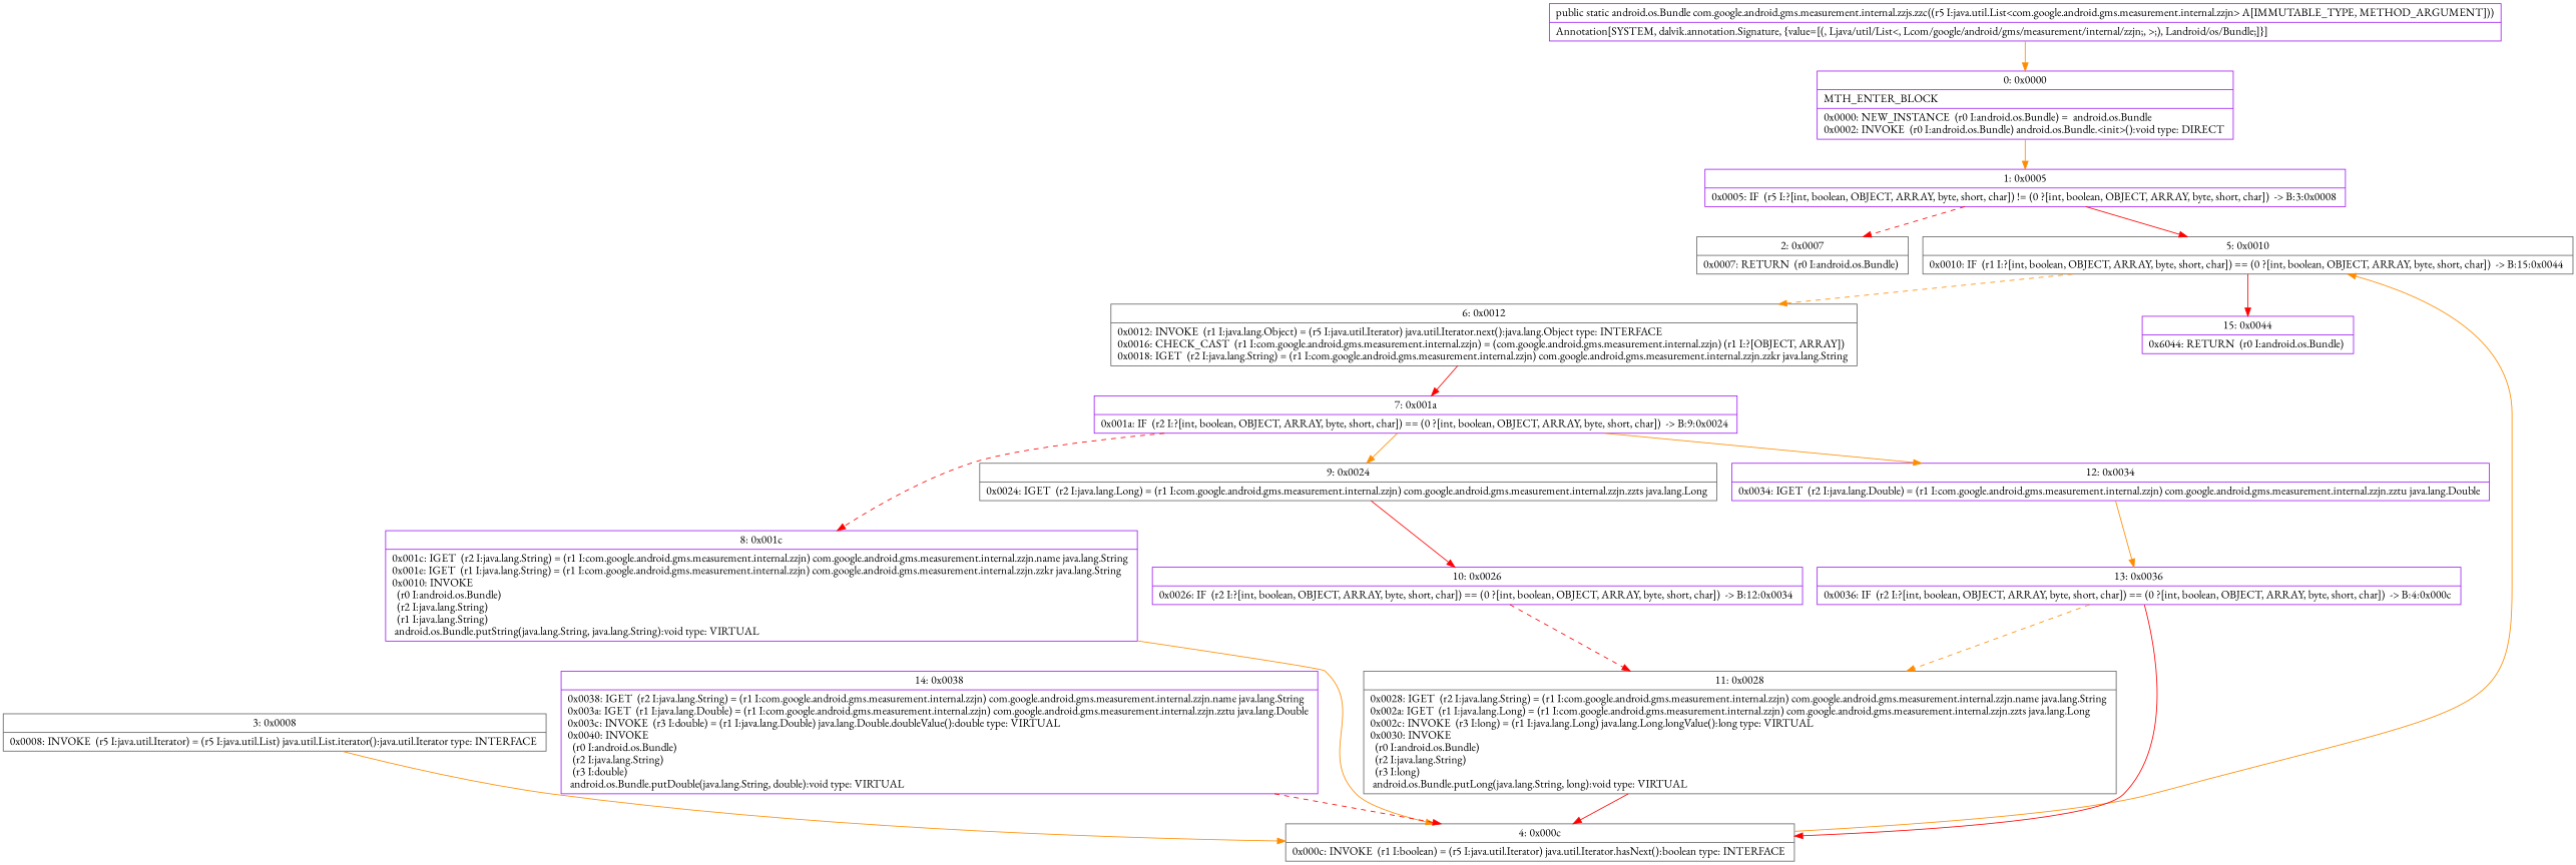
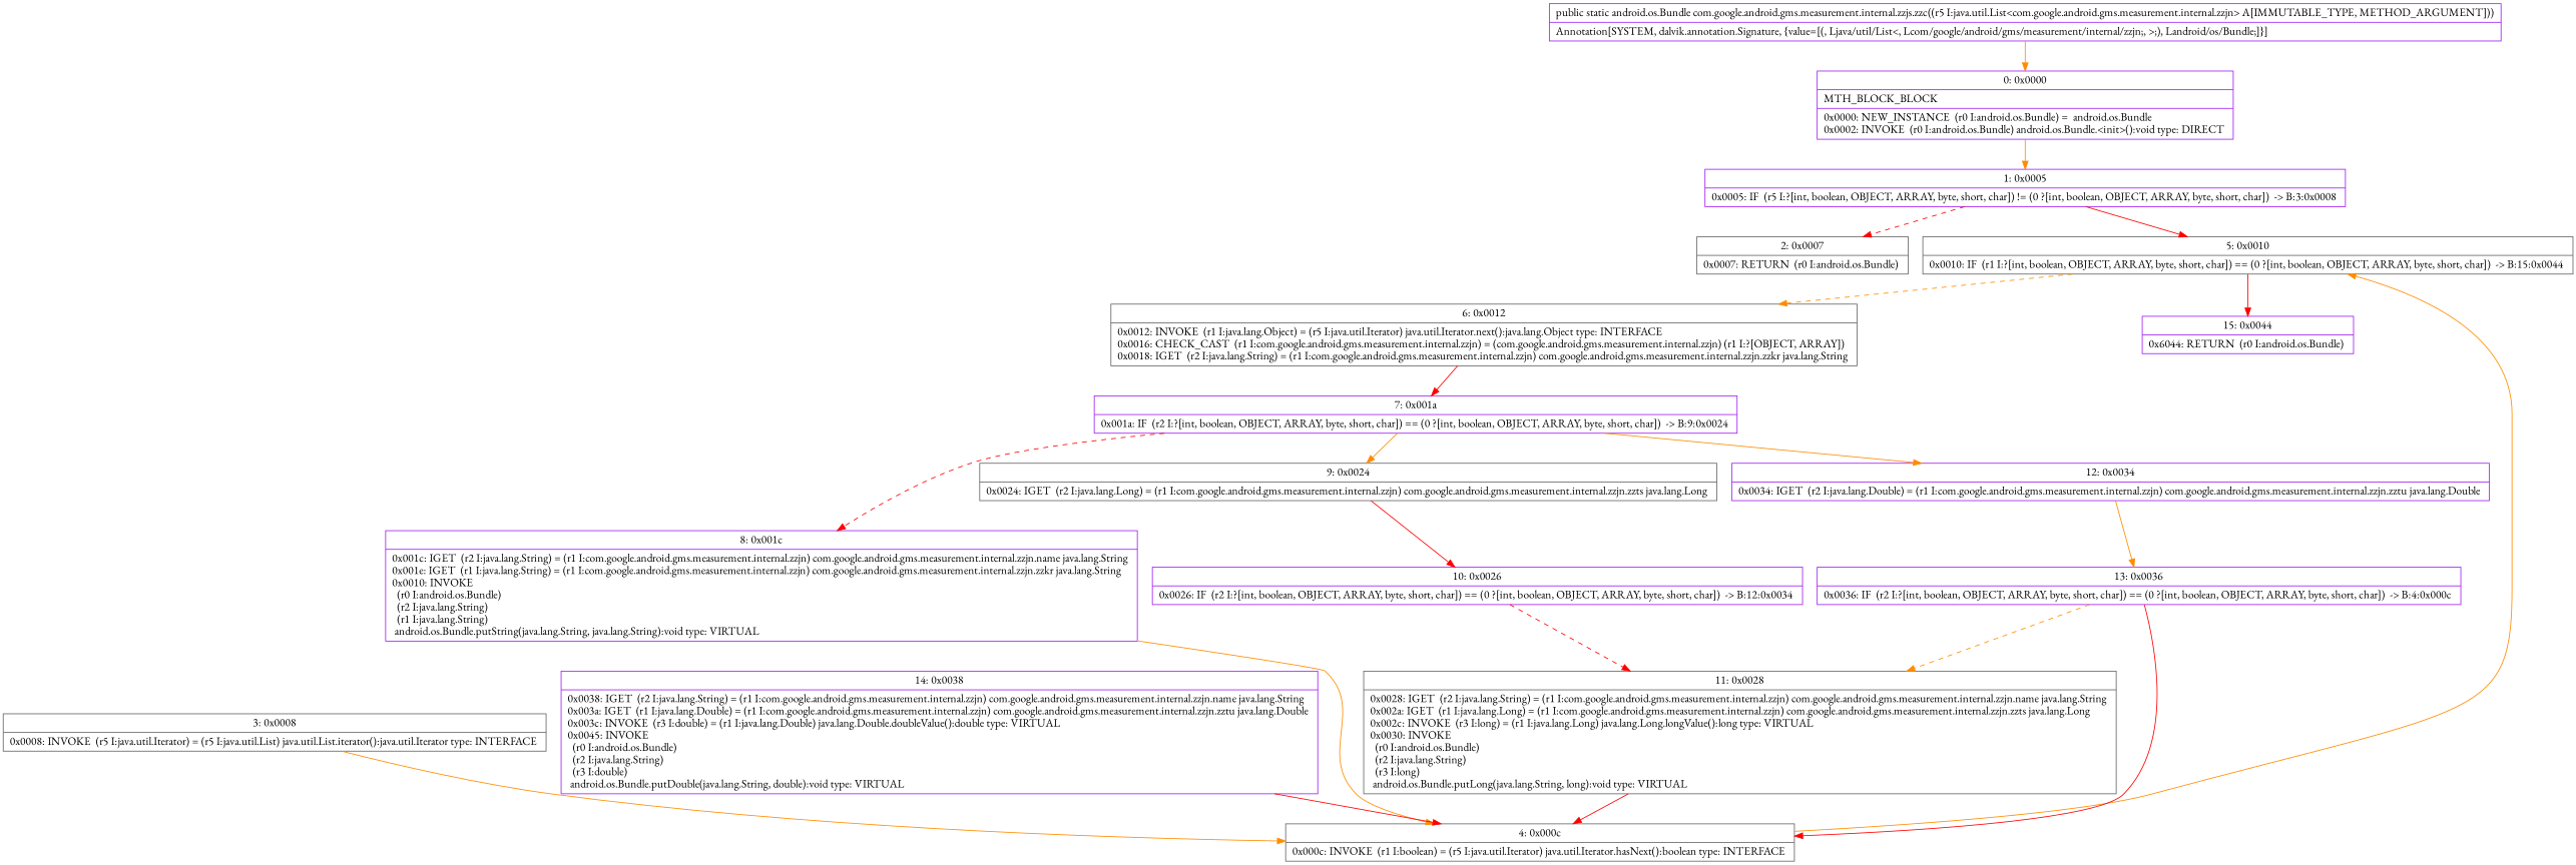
  digraph {
    fontname="EB Garamond"
    node [color=purple fontname="EB Garamond" shape=record]
    edge [color=darkorange fontname="EB Garamond"]
-   n1 [label="{0\:\ 0x0000|MTH_ENTER_BLOCK\l|0x0000: NEW_INSTANCE  (r0 I:android.os.Bundle) =  android.os.Bundle \l0x0002: INVOKE  (r0 I:android.os.Bundle) android.os.Bundle.\<init\>():void type: DIRECT \l}"]
+   n1 [label="{0\:\ 0x0000|MTH_BLOCK_BLOCK\l|0x0000: NEW_INSTANCE  (r0 I:android.os.Bundle) =  android.os.Bundle \l0x0002: INVOKE  (r0 I:android.os.Bundle) android.os.Bundle.\<init\>():void type: DIRECT \l}"]
    n2 [label="{1\:\ 0x0005|0x0005: IF  (r5 I:?[int, boolean, OBJECT, ARRAY, byte, short, char]) != (0 ?[int, boolean, OBJECT, ARRAY, byte, short, char])  \-\> B:3:0x0008 \l}"]
    n3 [color=gray40 label="{2\:\ 0x0007|0x0007: RETURN  (r0 I:android.os.Bundle) \l}"]
    n4 [color=gray40 label="{5\:\ 0x0010|0x0010: IF  (r1 I:?[int, boolean, OBJECT, ARRAY, byte, short, char]) == (0 ?[int, boolean, OBJECT, ARRAY, byte, short, char])  \-\> B:15:0x0044 \l}"]
    n5 [color=gray40 label="{3\:\ 0x0008|0x0008: INVOKE  (r5 I:java.util.Iterator) = (r5 I:java.util.List) java.util.List.iterator():java.util.Iterator type: INTERFACE \l}"]
    n6 [color=gray40 label="{4\:\ 0x000c|0x000c: INVOKE  (r1 I:boolean) = (r5 I:java.util.Iterator) java.util.Iterator.hasNext():boolean type: INTERFACE \l}"]
    n7 [color=gray40 label="{6\:\ 0x0012|0x0012: INVOKE  (r1 I:java.lang.Object) = (r5 I:java.util.Iterator) java.util.Iterator.next():java.lang.Object type: INTERFACE \l0x0016: CHECK_CAST  (r1 I:com.google.android.gms.measurement.internal.zzjn) = (com.google.android.gms.measurement.internal.zzjn) (r1 I:?[OBJECT, ARRAY]) \l0x0018: IGET  (r2 I:java.lang.String) = (r1 I:com.google.android.gms.measurement.internal.zzjn) com.google.android.gms.measurement.internal.zzjn.zzkr java.lang.String \l}"]
    n8 [label="{15\:\ 0x0044|0x6044: RETURN  (r0 I:android.os.Bundle) \l}"]
    n9 [label="{7\:\ 0x001a|0x001a: IF  (r2 I:?[int, boolean, OBJECT, ARRAY, byte, short, char]) == (0 ?[int, boolean, OBJECT, ARRAY, byte, short, char])  \-\> B:9:0x0024 \l}"]
    n10 [label="{8\:\ 0x001c|0x001c: IGET  (r2 I:java.lang.String) = (r1 I:com.google.android.gms.measurement.internal.zzjn) com.google.android.gms.measurement.internal.zzjn.name java.lang.String \l0x001e: IGET  (r1 I:java.lang.String) = (r1 I:com.google.android.gms.measurement.internal.zzjn) com.google.android.gms.measurement.internal.zzjn.zzkr java.lang.String \l0x0010: INVOKE  \l  (r0 I:android.os.Bundle)\l  (r2 I:java.lang.String)\l  (r1 I:java.lang.String)\l android.os.Bundle.putString(java.lang.String, java.lang.String):void type: VIRTUAL \l}"]
    n11 [color=gray40 label="{9\:\ 0x0024|0x0024: IGET  (r2 I:java.lang.Long) = (r1 I:com.google.android.gms.measurement.internal.zzjn) com.google.android.gms.measurement.internal.zzjn.zzts java.lang.Long \l}"]
    n12 [label="{12\:\ 0x0034|0x0034: IGET  (r2 I:java.lang.Double) = (r1 I:com.google.android.gms.measurement.internal.zzjn) com.google.android.gms.measurement.internal.zzjn.zztu java.lang.Double \l}"]
    n13 [label="{10\:\ 0x0026|0x0026: IF  (r2 I:?[int, boolean, OBJECT, ARRAY, byte, short, char]) == (0 ?[int, boolean, OBJECT, ARRAY, byte, short, char])  \-\> B:12:0x0034 \l}"]
    n14 [color=gray40 label="{11\:\ 0x0028|0x0028: IGET  (r2 I:java.lang.String) = (r1 I:com.google.android.gms.measurement.internal.zzjn) com.google.android.gms.measurement.internal.zzjn.name java.lang.String \l0x002a: IGET  (r1 I:java.lang.Long) = (r1 I:com.google.android.gms.measurement.internal.zzjn) com.google.android.gms.measurement.internal.zzjn.zzts java.lang.Long \l0x002c: INVOKE  (r3 I:long) = (r1 I:java.lang.Long) java.lang.Long.longValue():long type: VIRTUAL \l0x0030: INVOKE  \l  (r0 I:android.os.Bundle)\l  (r2 I:java.lang.String)\l  (r3 I:long)\l android.os.Bundle.putLong(java.lang.String, long):void type: VIRTUAL \l}"]
    n15 [label="{13\:\ 0x0036|0x0036: IF  (r2 I:?[int, boolean, OBJECT, ARRAY, byte, short, char]) == (0 ?[int, boolean, OBJECT, ARRAY, byte, short, char])  \-\> B:4:0x000c \l}"]
-   n16 [label="{14\:\ 0x0038|0x0038: IGET  (r2 I:java.lang.String) = (r1 I:com.google.android.gms.measurement.internal.zzjn) com.google.android.gms.measurement.internal.zzjn.name java.lang.String \l0x003a: IGET  (r1 I:java.lang.Double) = (r1 I:com.google.android.gms.measurement.internal.zzjn) com.google.android.gms.measurement.internal.zzjn.zztu java.lang.Double \l0x003c: INVOKE  (r3 I:double) = (r1 I:java.lang.Double) java.lang.Double.doubleValue():double type: VIRTUAL \l0x0040: INVOKE  \l  (r0 I:android.os.Bundle)\l  (r2 I:java.lang.String)\l  (r3 I:double)\l android.os.Bundle.putDouble(java.lang.String, double):void type: VIRTUAL \l}"]
+   n16 [label="{14\:\ 0x0038|0x0038: IGET  (r2 I:java.lang.String) = (r1 I:com.google.android.gms.measurement.internal.zzjn) com.google.android.gms.measurement.internal.zzjn.name java.lang.String \l0x003a: IGET  (r1 I:java.lang.Double) = (r1 I:com.google.android.gms.measurement.internal.zzjn) com.google.android.gms.measurement.internal.zzjn.zztu java.lang.Double \l0x003c: INVOKE  (r3 I:double) = (r1 I:java.lang.Double) java.lang.Double.doubleValue():double type: VIRTUAL \l0x0045: INVOKE  \l  (r0 I:android.os.Bundle)\l  (r2 I:java.lang.String)\l  (r3 I:double)\l android.os.Bundle.putDouble(java.lang.String, double):void type: VIRTUAL \l}"]
    n17 [label="{public static android.os.Bundle com.google.android.gms.measurement.internal.zzjs.zzc((r5 I:java.util.List\<com.google.android.gms.measurement.internal.zzjn\> A[IMMUTABLE_TYPE, METHOD_ARGUMENT]))  | Annotation[SYSTEM, dalvik.annotation.Signature, \{value=[(, Ljava\/util\/List\<, Lcom\/google\/android\/gms\/measurement\/internal\/zzjn;, \>;), Landroid\/os\/Bundle;]\}]\l}"]
    n1 -> n2
    n2 -> n3 [color=red style=dashed]
    n2 -> n4 [color=red]
    n4 -> n7 [style=dashed]
    n4 -> n8 [color=red]
    n5 -> n6
    n6 -> n4
    n7 -> n9 [color=red]
    n9 -> n10 [color=red style=dashed]
    n9 -> n11
    n9 -> n12
    n10 -> n6
    n11 -> n13 [color=red]
    n12 -> n15
    n13 -> n14 [color=red style=dashed]
    n14 -> n6 [color=red]
    n15 -> n6 [color=red]
    n15 -> n14 [style=dashed]
-   n16 -> n6 [color=red style=dashed]
+   n16 -> n6 [color=red]
    n17 -> n1
  }
